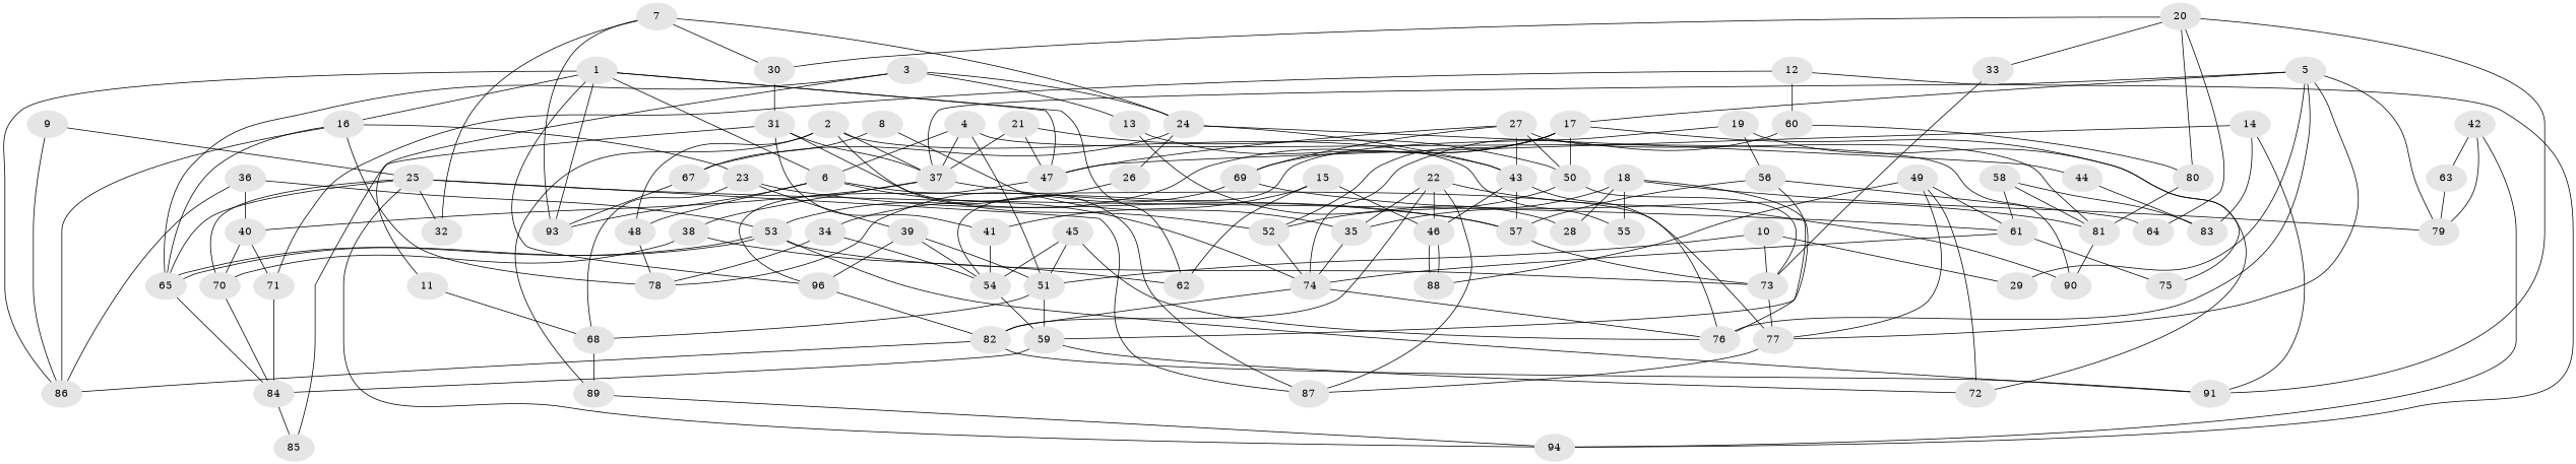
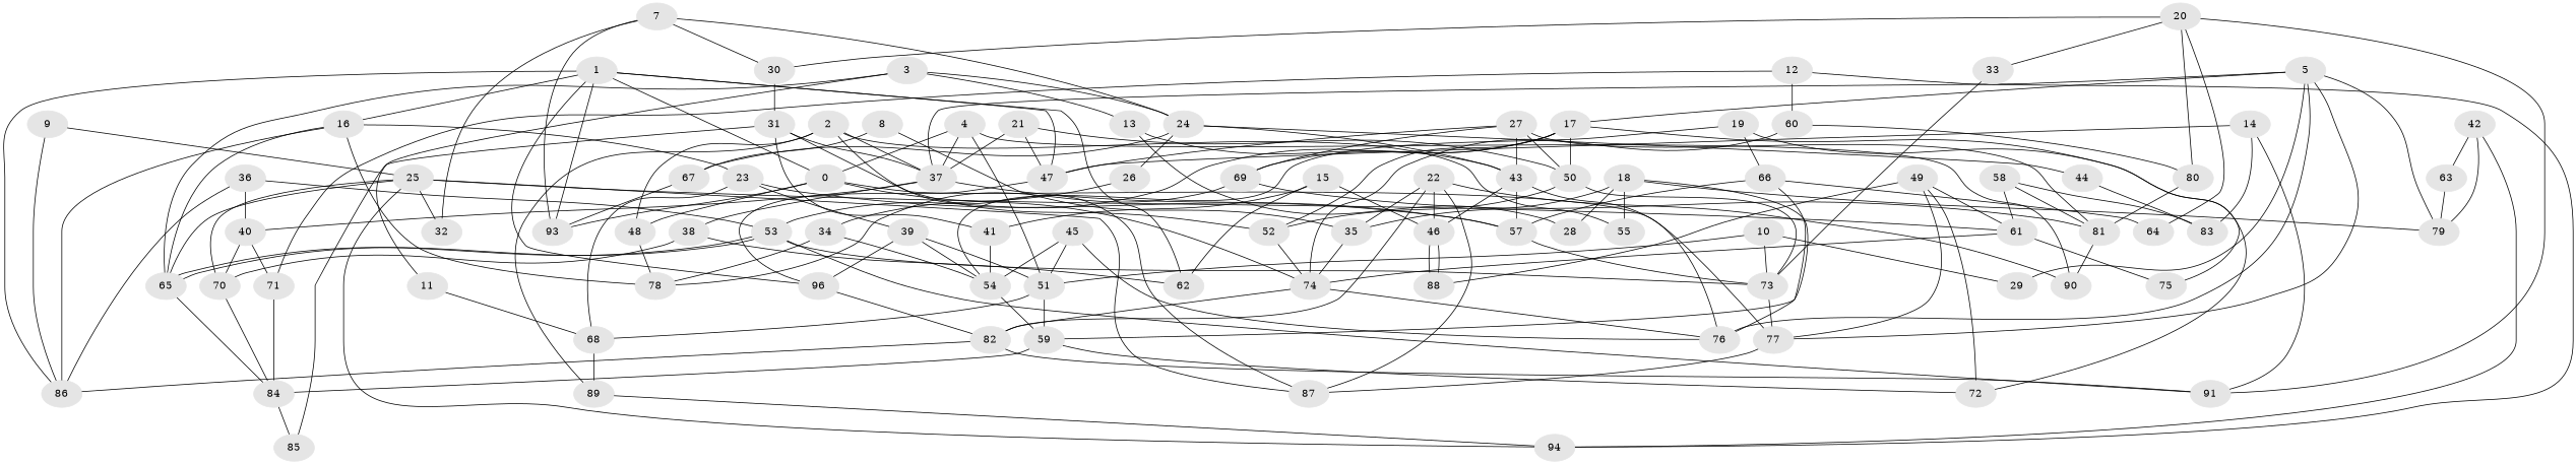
  graph {
    node [color=gray90 style=filled]
    1
-   6
+   6 [label=0]
    16
    47
    62
    n6 [label=96]
    86
    93
    48
    76
    74
    65
    23
    78
    82
    2
    37
    55
    87
    89
    57
    40
    38
    94
    3
    11
    13
    24
    68
    28
    43
    67
    26
    44
    84
    4
    51
    90
    59
    5
    17
    29
    77
    79
    50
    52
    53
    69
    72
    7
    30
    32
    31
    8
    35
    9
    25
    61
    70
    10
    73
    12
    60
    71
    80
    46
    14
    83
    91
    15
    41
    54
    88
    39
    81
    18
    19
-   56
+   56 [label=66]
    75
    64
    20
    33
    21
    22
    34
    27
    85
    36
    42
    63
    45
    49
    58
    1 -- 6
    1 -- 16
    1 -- 47
    1 -- 62
    1 -- n6
    1 -- 86
    1 -- 93
    6 -- 93
    6 -- 48
    6 -- 76
    6 -- 74
    16 -- 86
    16 -- 65
    16 -- 23
    16 -- 78
    47 -- n6
    n6 -- 82
    48 -- 78
    74 -- 76
    74 -- 82
    65 -- 84
    23 -- 57
    23 -- 68
    23 -- 39
    82 -- 86
    82 -- 91
    2 -- 48
    2 -- 37
    2 -- 55
    2 -- 87
    2 -- 89
    37 -- 57
    37 -- 40
    37 -- 38
    89 -- 94
    57 -- 73
    40 -- 70
    40 -- 71
    38 -- 62
    38 -- 70
    3 -- 65
    3 -- 11
    3 -- 13
    3 -- 24
    11 -- 68
    13 -- 28
    13 -- 43
    24 -- 43
    24 -- 67
    24 -- 26
    24 -- 44
    68 -- 89
    43 -- 57
    43 -- 77
    43 -- 46
    67 -- 93
    26 -- 34
    44 -- 83
    84 -- 85
    4 -- 6
    4 -- 37
    4 -- 51
    4 -- 90
    51 -- 68
    51 -- 59
    59 -- 84
    59 -- 72
    5 -- 76
    5 -- 37
    5 -- 17
    5 -- 29
    5 -- 77
    5 -- 79
    17 -- 50
    17 -- 52
    17 -- 53
    17 -- 69
    17 -- 72
    77 -- 87
    50 -- 52
    50 -- 73
    52 -- 74
    53 -- 65
    53 -- 65
    53 -- 73
    53 -- 91
    69 -- 78
    69 -- 81
    7 -- 93
    7 -- 24
    7 -- 30
    7 -- 32
    30 -- 31
    31 -- 37
    31 -- 52
    31 -- 41
    31 -- 85
    8 -- 67
    8 -- 35
    35 -- 74
    9 -- 86
    9 -- 25
    25 -- 65
    25 -- 87
    25 -- 94
    25 -- 32
    25 -- 61
    25 -- 70
    61 -- 74
    61 -- 75
    70 -- 84
    10 -- 51
    10 -- 29
    10 -- 73
    73 -- 77
    12 -- 94
    12 -- 60
    12 -- 71
    60 -- 74
    60 -- 80
    71 -- 84
    80 -- 81
    46 -- 88
    46 -- 88
    14 -- 47
    14 -- 83
    14 -- 91
    15 -- 62
    15 -- 46
    15 -- 41
    41 -- 54
    54 -- 59
    39 -- n6
    39 -- 51
    39 -- 54
    81 -- 90
    18 -- 76
    18 -- 55
    18 -- 28
    18 -- 79
    18 -- 35
    19 -- 54
    19 -- 56
    19 -- 75
    56 -- 57
    56 -- 59
    56 -- 64
    20 -- 30
    20 -- 80
    20 -- 91
    20 -- 64
    20 -- 33
    33 -- 73
    21 -- 47
    21 -- 37
    21 -- 50
    22 -- 82
    22 -- 87
    22 -- 90
    22 -- 35
    22 -- 46
    34 -- 78
    34 -- 54
    27 -- 47
    27 -- 43
    27 -- 50
    27 -- 69
    27 -- 81
    36 -- 86
    36 -- 40
    36 -- 53
    42 -- 94
    42 -- 79
    42 -- 63
    63 -- 79
    45 -- 76
    45 -- 51
    45 -- 54
    49 -- 77
    49 -- 72
    49 -- 61
    49 -- 88
    58 -- 61
    58 -- 83
    58 -- 81
  }
